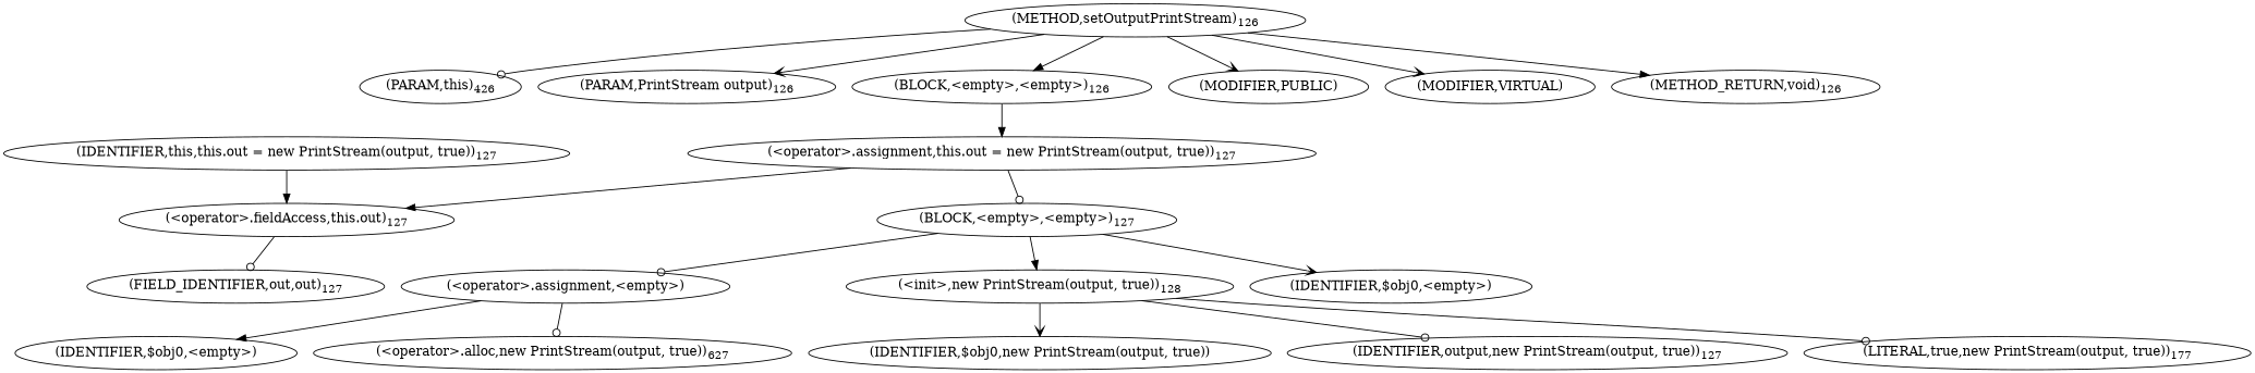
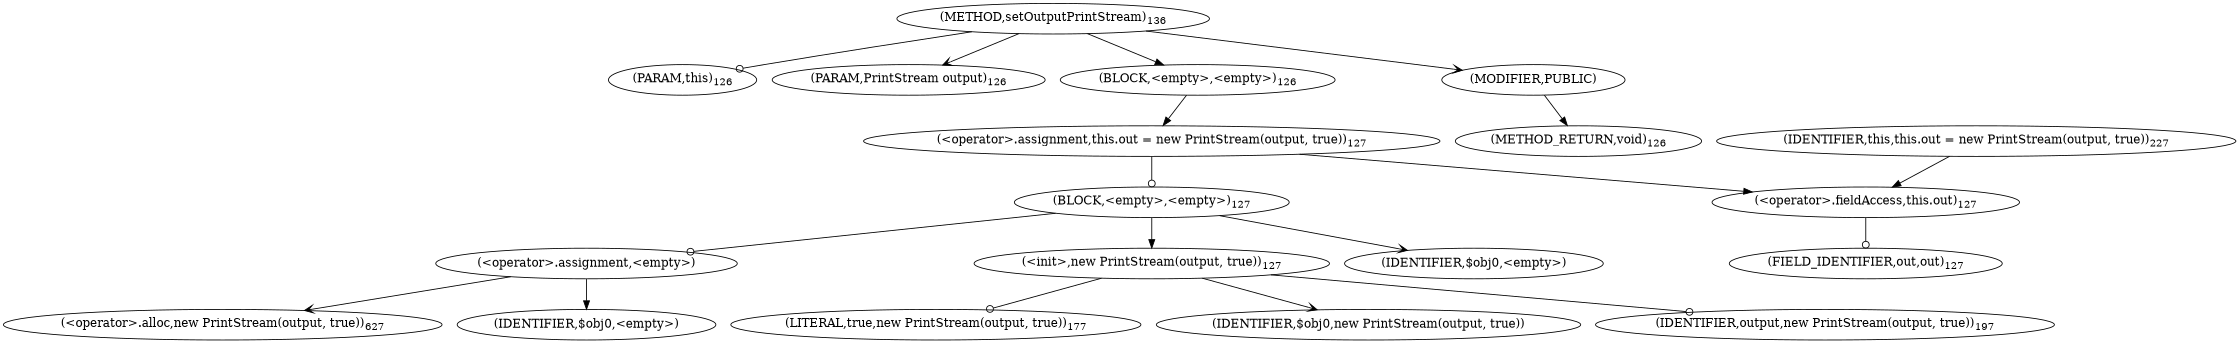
  digraph {
    edge [arrowhead=normal]
-   n1 [label=<(METHOD,setOutputPrintStream)<SUB>126</SUB>>]
-   n2 [label=<(PARAM,this)<SUB>426</SUB>>]
+   n1 [label=<(METHOD,setOutputPrintStream)<SUB>136</SUB>>]
+   n2 [label=<(PARAM,this)<SUB>126</SUB>>]
    n3 [label=<(PARAM,PrintStream output)<SUB>126</SUB>>]
    n4 [label=<(BLOCK,&lt;empty&gt;,&lt;empty&gt;)<SUB>126</SUB>>]
    n5 [label=<(MODIFIER,PUBLIC)>]
-   n6 [label=<(MODIFIER,VIRTUAL)>]
    n7 [label=<(METHOD_RETURN,void)<SUB>126</SUB>>]
    n8 [label=<(&lt;operator&gt;.assignment,this.out = new PrintStream(output, true))<SUB>127</SUB>>]
    n9 [label=<(&lt;operator&gt;.fieldAccess,this.out)<SUB>127</SUB>>]
    n10 [label=<(BLOCK,&lt;empty&gt;,&lt;empty&gt;)<SUB>127</SUB>>]
    n11 [label=<(FIELD_IDENTIFIER,out,out)<SUB>127</SUB>>]
    n12 [label=<(&lt;operator&gt;.assignment,&lt;empty&gt;)>]
-   n13 [label=<(&lt;init&gt;,new PrintStream(output, true))<SUB>128</SUB>>]
+   n13 [label=<(&lt;init&gt;,new PrintStream(output, true))<SUB>127</SUB>>]
    n14 [label=<(IDENTIFIER,$obj0,&lt;empty&gt;)>]
-   n15 [label=<(IDENTIFIER,this,this.out = new PrintStream(output, true))<SUB>127</SUB>>]
+   n15 [label=<(IDENTIFIER,this,this.out = new PrintStream(output, true))<SUB>227</SUB>>]
    n16 [label=<(IDENTIFIER,$obj0,&lt;empty&gt;)>]
    n17 [label=<(&lt;operator&gt;.alloc,new PrintStream(output, true))<SUB>627</SUB>>]
    n18 [label=<(IDENTIFIER,$obj0,new PrintStream(output, true))>]
-   n19 [label=<(IDENTIFIER,output,new PrintStream(output, true))<SUB>127</SUB>>]
+   n19 [label=<(IDENTIFIER,output,new PrintStream(output, true))<SUB>197</SUB>>]
    n20 [label=<(LITERAL,true,new PrintStream(output, true))<SUB>177</SUB>>]
    n1 -> n2 [arrowhead=odot]
    n1 -> n3 [arrowhead=vee]
    n1 -> n4
    n1 -> n5 [arrowhead=vee]
-   n1 -> n6 [arrowhead=vee]
-   n1 -> n7
+   n5 -> n7
    n4 -> n8
    n8 -> n9
    n8 -> n10 [arrowhead=odot]
    n9 -> n11 [arrowhead=odot]
    n10 -> n12 [arrowhead=odot]
    n10 -> n13
    n10 -> n14 [arrowhead=vee]
    n12 -> n16
-   n12 -> n17 [arrowhead=odot]
+   n12 -> n17 [arrowhead=vee]
    n13 -> n18 [arrowhead=vee]
    n13 -> n19 [arrowhead=odot]
    n13 -> n20 [arrowhead=odot]
    n15 -> n9
  }
